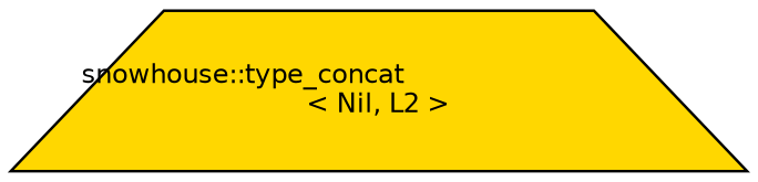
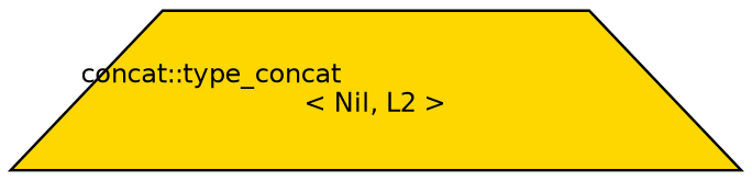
  digraph {
    rankdir=TB
-   n1 [color=black fillcolor=gold fontname=Helvetica fontsize=10 height=0.2 label="snowhouse::type_concat\l\< Nil, L2 \>" shape=trapezium style=filled width=0.4]
+   n1 [color=black fillcolor=gold fontname=Helvetica fontsize=10 height=0.2 label="concat::type_concat\l\< Nil, L2 \>" shape=trapezium style=filled width=0.4]
  }
